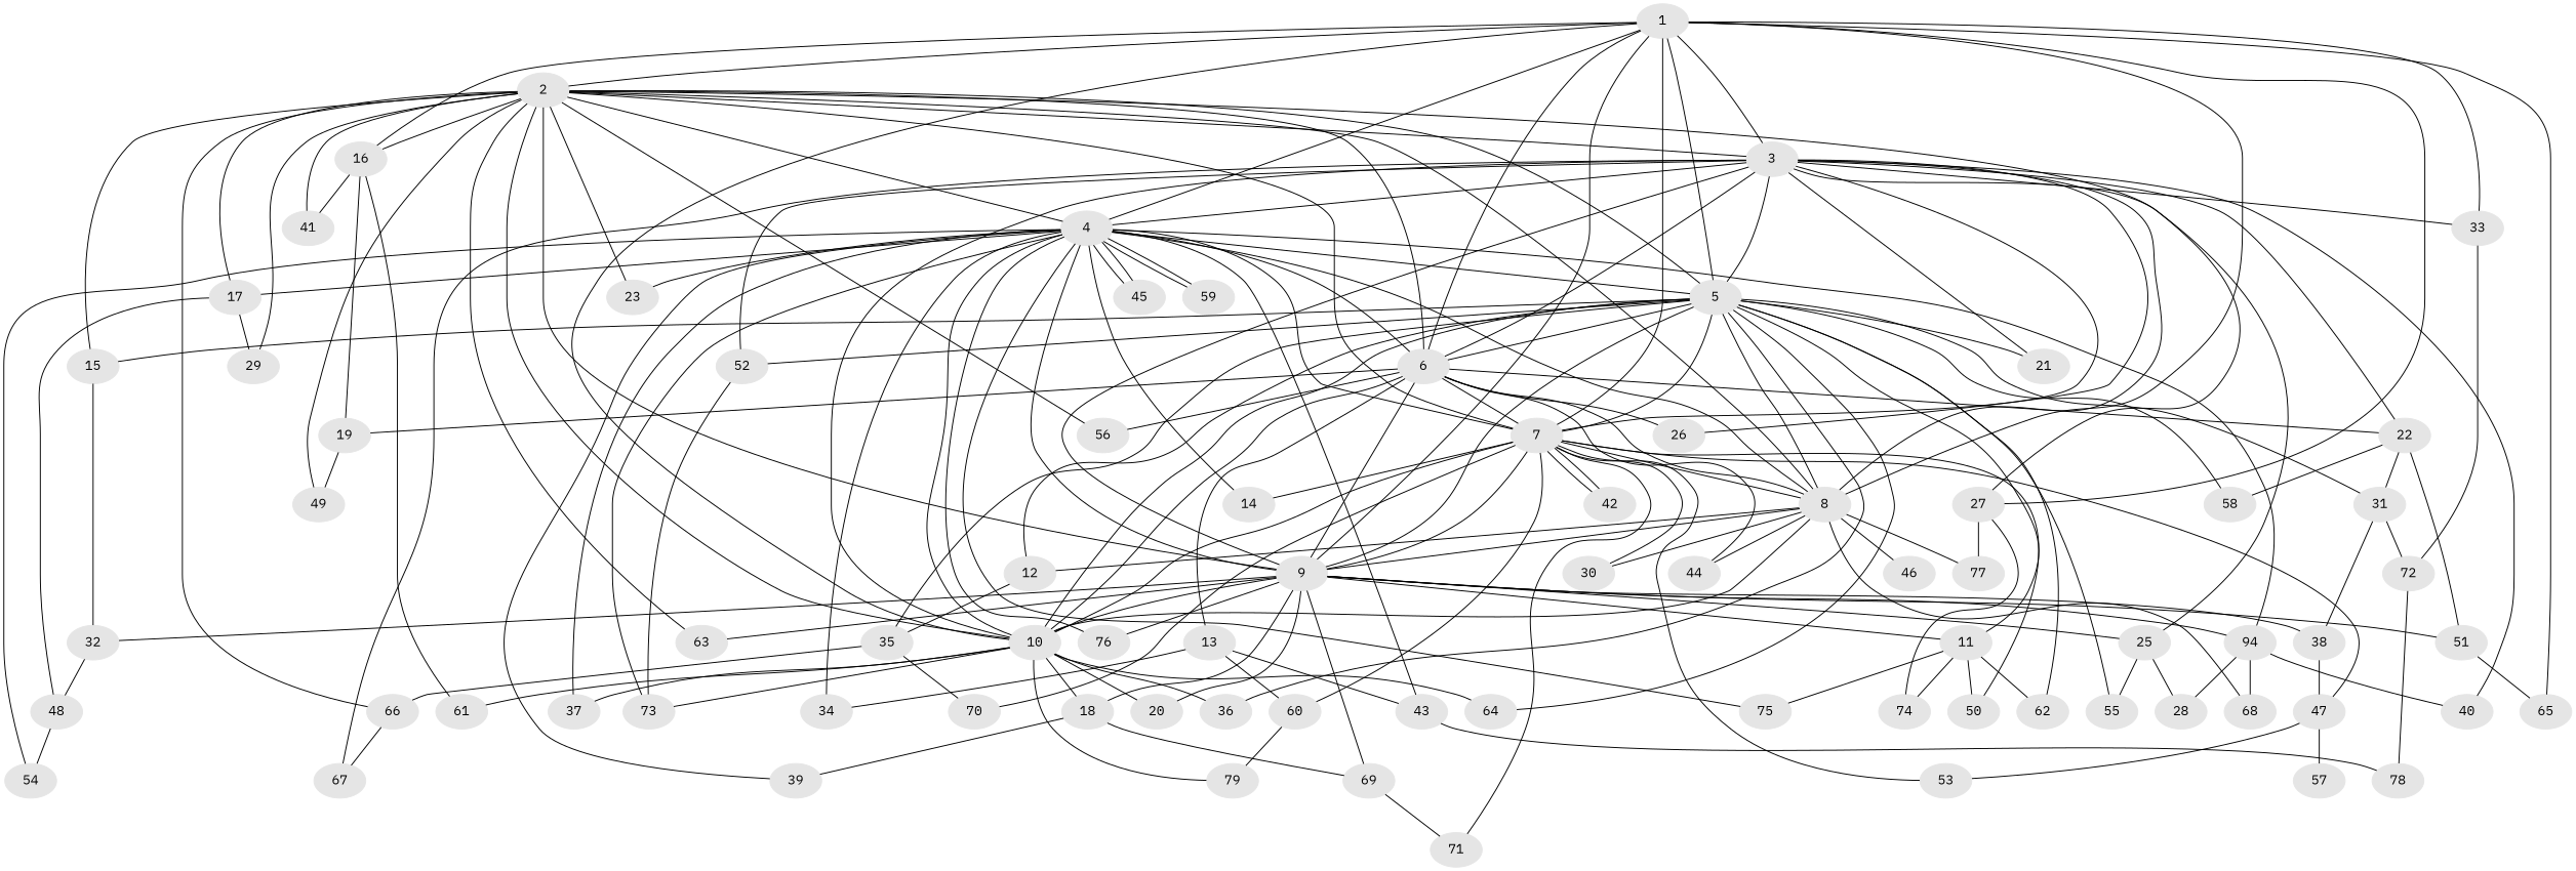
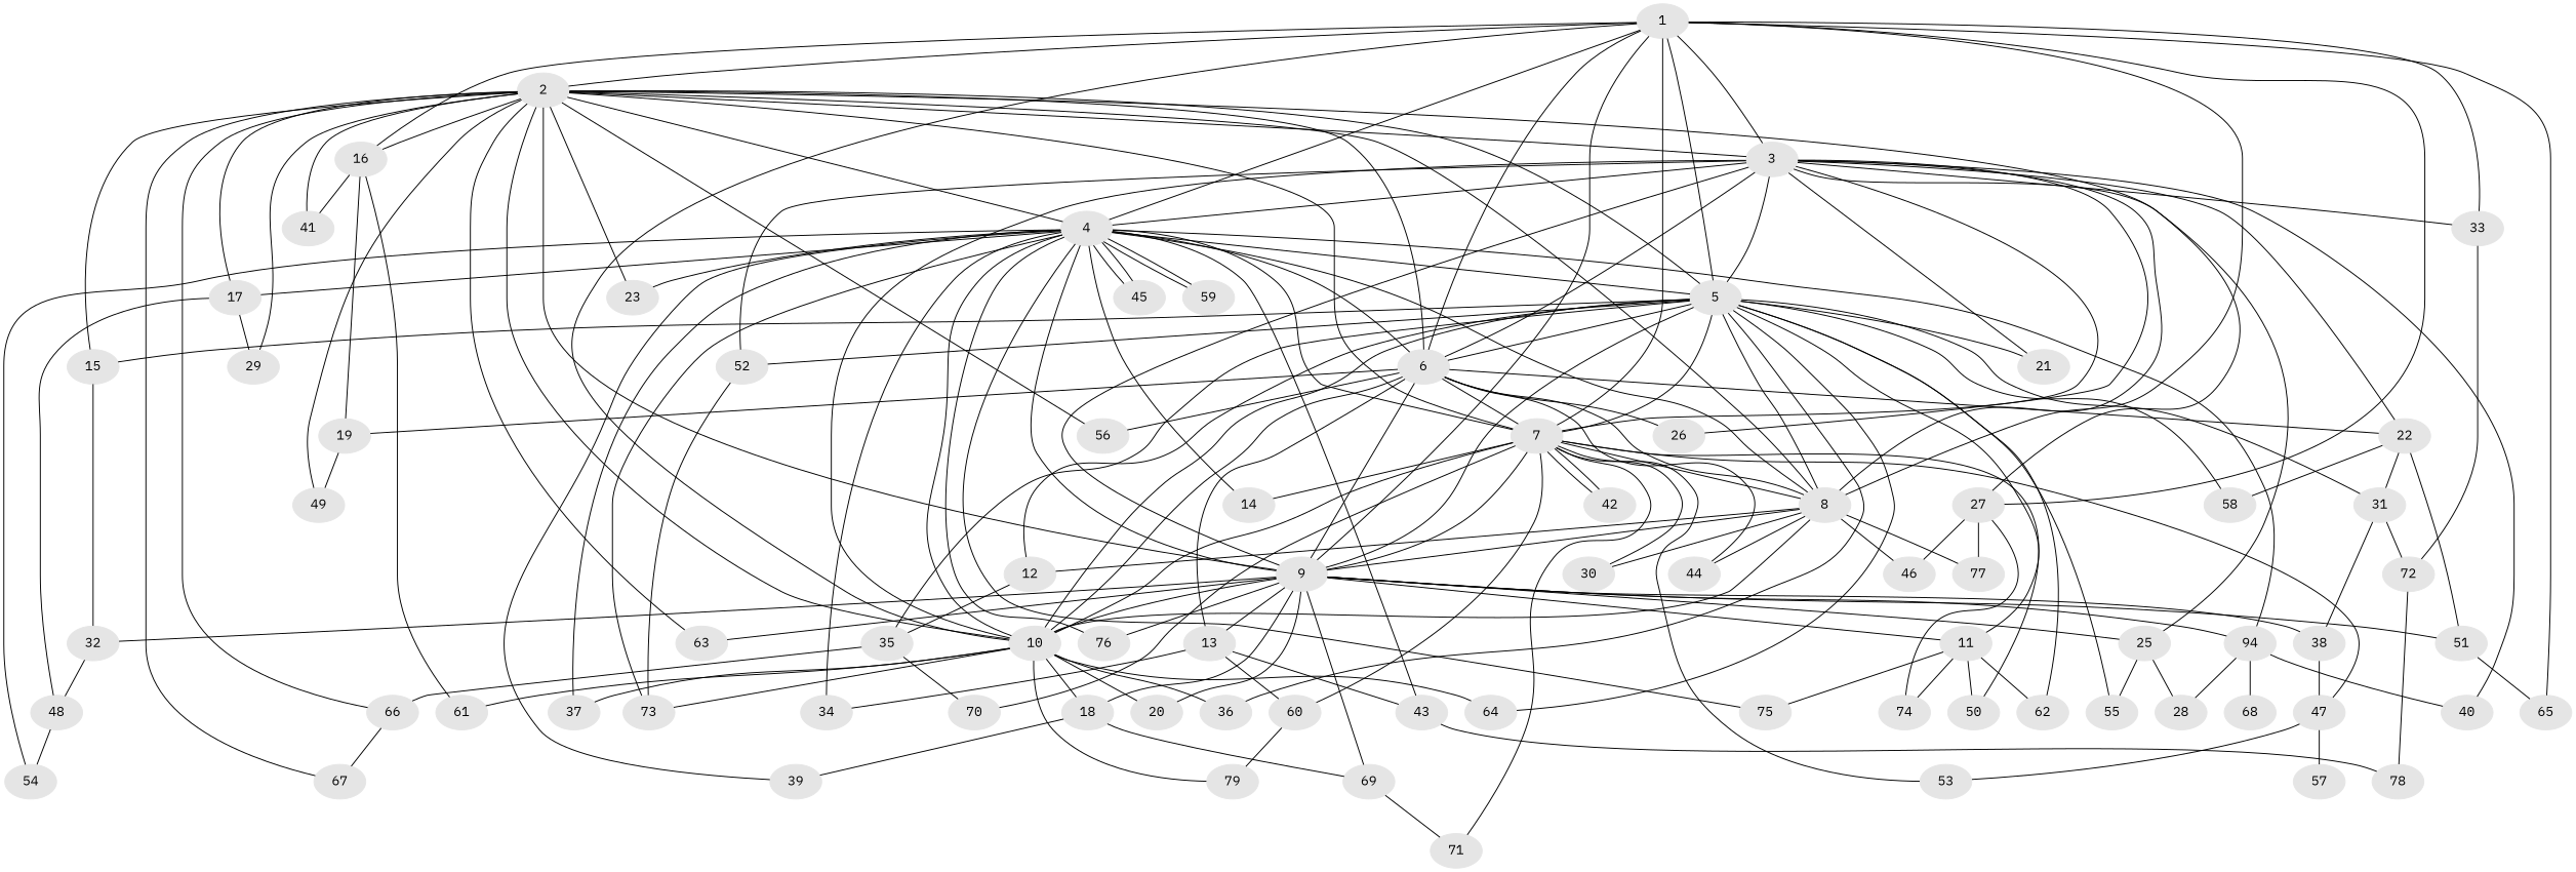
  graph {
    fontname="IBM Plex Mono"
    node [color=gray90 fontname="IBM Plex Mono" style=filled]
    edge [fontname="IBM Plex Mono"]
    1
    2
    3
    4
    5
    6
    7
    8
    9
    10
    16
    27
    33
    65
    15
    17
    23
    29
    41
    49
    56
    63
    66
    67
    21
    22
    25
    26
    40
    52
    14
    n32 [label=94]
    34
    37
    39
    43
    45
    54
    59
    75
    76
    73
    11
    12
    31
    35
    36
    55
    58
    62
    64
    13
    19
    44
    30
    42
    47
    50
    53
    60
    70
    71
    46
    68
    77
    18
    20
    32
    38
    51
    69
    61
    79
    74
    72
    48
    28
    78
    57
    1 -- 2
    1 -- 3
    1 -- 4
    1 -- 5
    1 -- 6
    1 -- 7
    1 -- 8
    1 -- 9
    1 -- 10
    1 -- 16
    1 -- 27
    1 -- 33
    1 -- 65
    2 -- 3
    2 -- 4
    2 -- 5
    2 -- 6
    2 -- 7
    2 -- 8
    2 -- 9
    2 -- 10
    2 -- 16
    2 -- 27
    2 -- 15
    2 -- 17
    2 -- 23
    2 -- 29
    2 -- 41
    2 -- 49
    2 -- 56
    2 -- 63
    2 -- 66
-   3 -- 67
+   2 -- 67
    3 -- 4
    3 -- 5
    3 -- 6
    3 -- 7
    3 -- 8
    3 -- 9
    3 -- 10
    3 -- 33
    3 -- 21
    3 -- 22
    3 -- 25
    3 -- 26
    3 -- 40
    3 -- 52
    4 -- 5
    4 -- 6
    4 -- 7
    4 -- 8
    4 -- 9
    4 -- 10
    4 -- 17
    4 -- 23
    4 -- 14
    4 -- n32
    4 -- 34
    4 -- 37
    4 -- 39
    4 -- 43
    4 -- 45
    4 -- 45
    4 -- 54
    4 -- 59
    4 -- 59
    4 -- 75
    4 -- 76
    4 -- 73
    5 -- 6
    5 -- 7
    5 -- 8
    5 -- 9
    5 -- 10
    5 -- 15
    5 -- 21
    5 -- 52
    5 -- 11
    5 -- 12
    5 -- 31
    5 -- 35
    5 -- 36
    5 -- 55
    5 -- 58
    5 -- 62
    5 -- 64
    6 -- 7
    6 -- 8
    6 -- 9
    6 -- 10
    6 -- 56
    6 -- 22
    6 -- 26
    6 -- 13
    6 -- 19
    6 -- 44
    7 -- 8
    7 -- 9
    7 -- 10
    7 -- 14
    7 -- 30
    7 -- 42
    7 -- 42
    7 -- 47
    7 -- 50
    7 -- 53
    7 -- 60
    7 -- 70
    7 -- 71
    8 -- 9
    8 -- 10
    8 -- 12
    8 -- 44
    8 -- 30
    8 -- 46
-   8 -- 68
    8 -- 77
    9 -- 10
    9 -- 63
    9 -- 25
    9 -- n32
    9 -- 76
    9 -- 11
+   9 -- 13
    9 -- 18
    9 -- 20
    9 -- 32
    9 -- 38
    9 -- 51
    9 -- 69
    10 -- 37
    10 -- 73
    10 -- 36
    10 -- 64
    10 -- 18
    10 -- 20
    10 -- 61
    10 -- 79
    16 -- 41
    16 -- 19
    16 -- 61
+   27 -- 46
    27 -- 77
    27 -- 74
    33 -- 72
    15 -- 32
    17 -- 29
    17 -- 48
    66 -- 67
    22 -- 31
    22 -- 58
    22 -- 51
    25 -- 55
    25 -- 28
    52 -- 73
    n32 -- 40
    n32 -- 68
    n32 -- 28
    43 -- 78
    11 -- 75
    11 -- 62
    11 -- 50
    11 -- 74
    12 -- 35
    31 -- 38
    31 -- 72
    35 -- 66
    35 -- 70
    13 -- 34
    13 -- 43
    13 -- 60
    19 -- 49
    47 -- 53
    47 -- 57
    60 -- 79
    18 -- 39
    18 -- 69
    32 -- 48
    38 -- 47
    51 -- 65
    69 -- 71
    72 -- 78
    48 -- 54
  }
